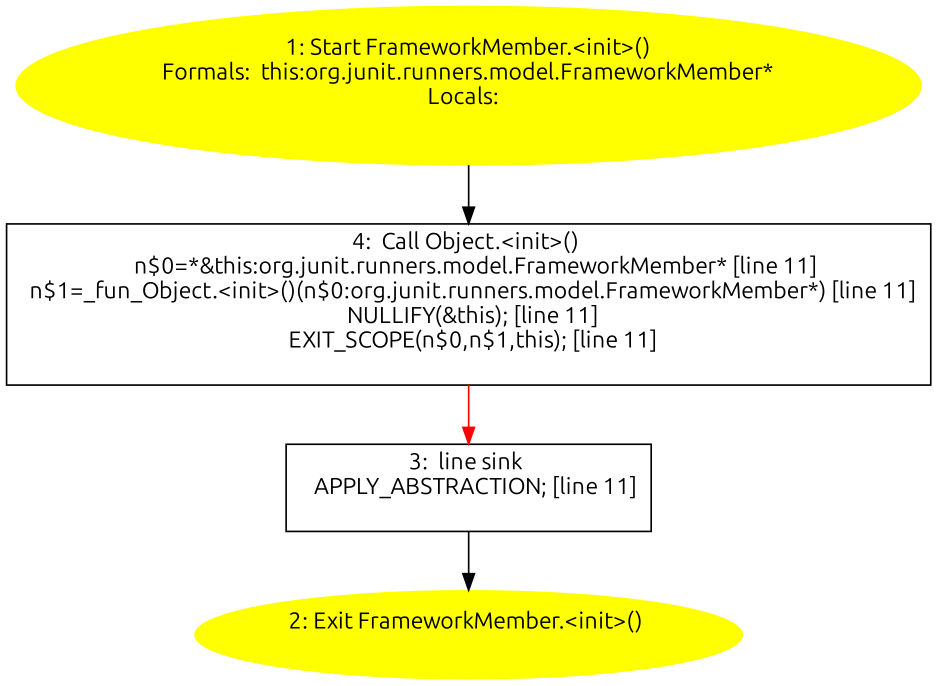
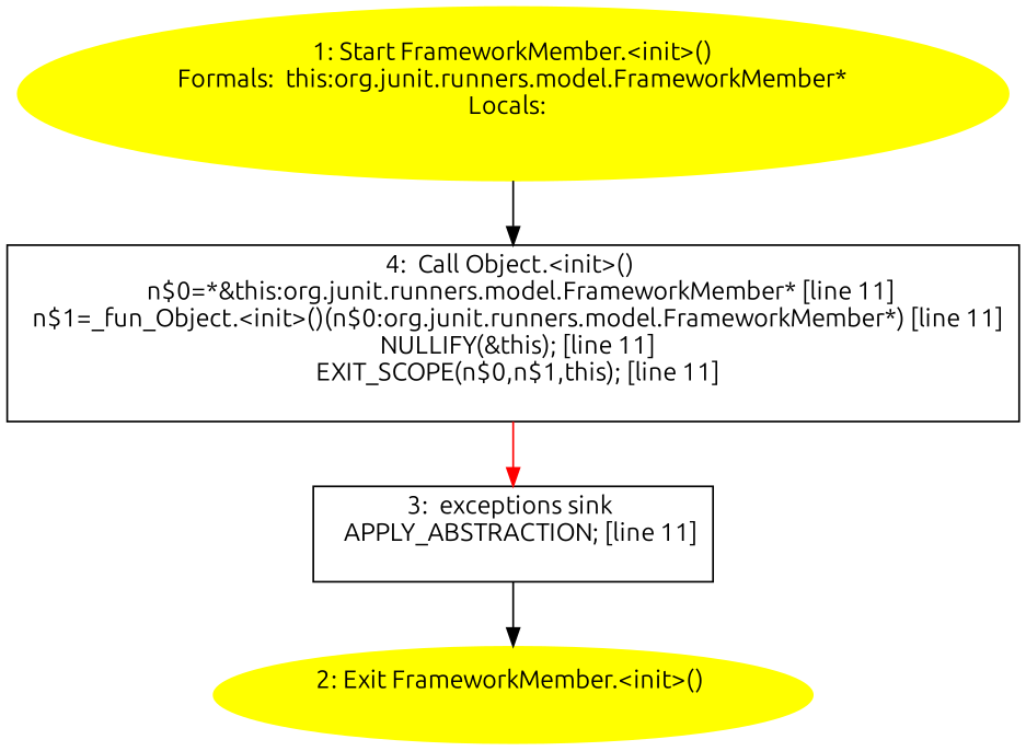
  digraph {
    fontname=Ubuntu
    node [fontname=Ubuntu]
    edge [fontname=Ubuntu]
    n1 [color=yellow label="1: Start FrameworkMember.<init>()\nFormals:  this:org.junit.runners.model.FrameworkMember*\nLocals:  \n  " style=filled]
    n2 [label="4:  Call Object.<init>() \n   n$0=*&this:org.junit.runners.model.FrameworkMember* [line 11]\n  n$1=_fun_Object.<init>()(n$0:org.junit.runners.model.FrameworkMember*) [line 11]\n  NULLIFY(&this); [line 11]\n  EXIT_SCOPE(n$0,n$1,this); [line 11]\n " shape=box]
-   n3 [label="3:  line sink \n   APPLY_ABSTRACTION; [line 11]\n " shape=box]
+   n3 [label="3:  exceptions sink \n   APPLY_ABSTRACTION; [line 11]\n " shape=box]
    n4 [color=yellow label="2: Exit FrameworkMember.<init>() \n  " style=filled]
    n1 -> n2
    n2 -> n3 [color=red]
    n3 -> n4
  }
